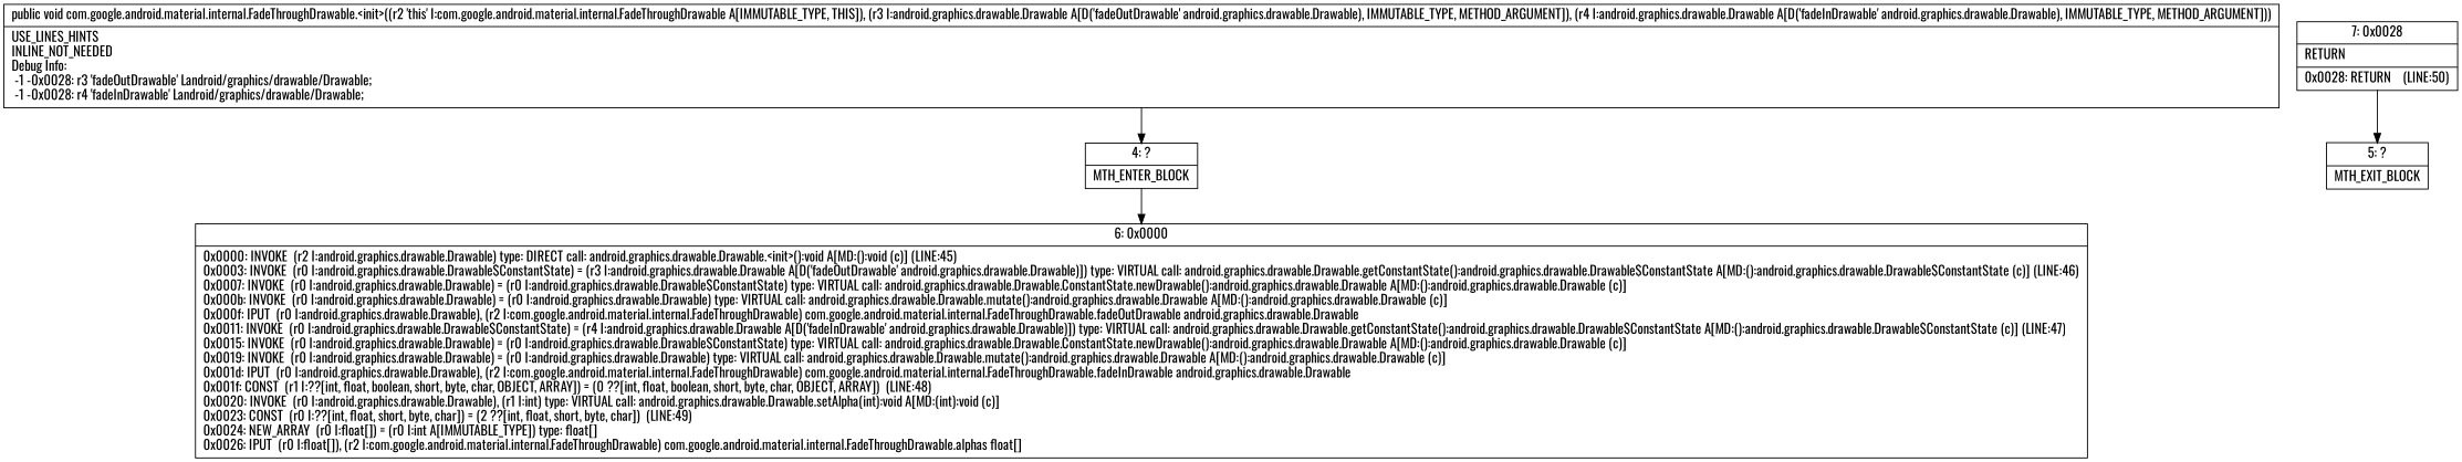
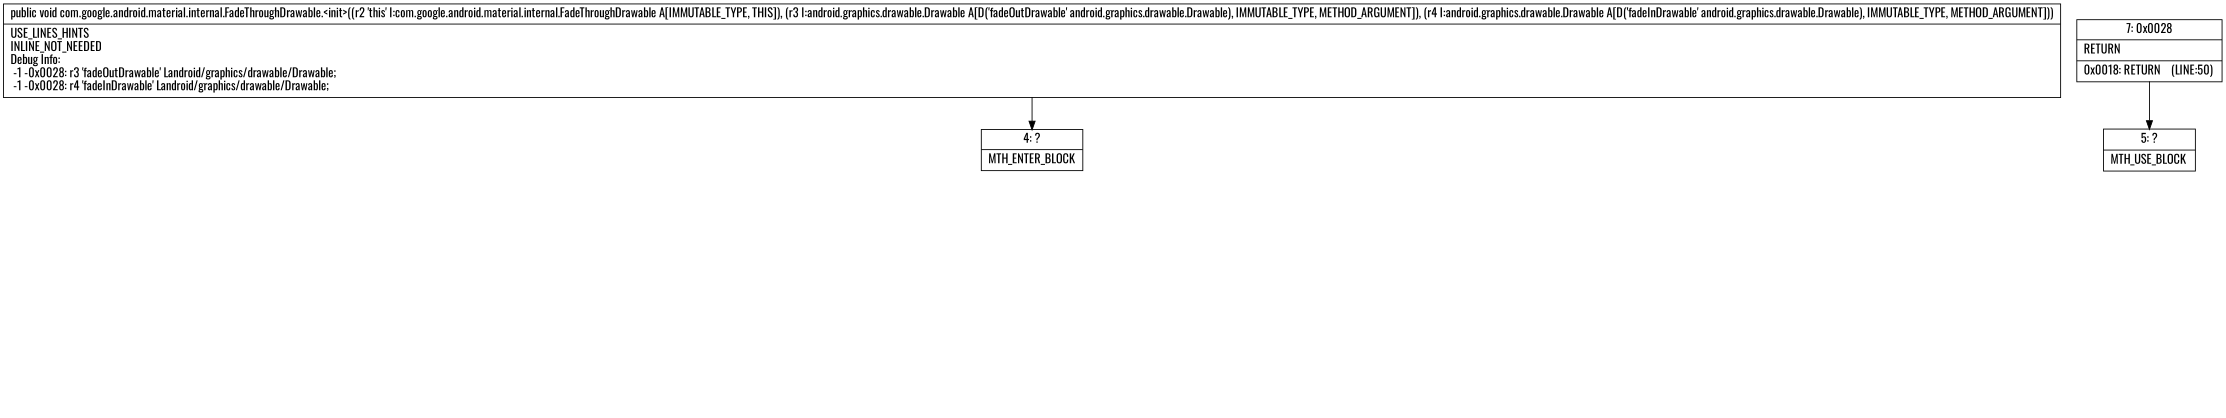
  digraph {
    fontname=Oswald
    node [fontname=Oswald shape=record]
    edge [fontname=Oswald]
    n1 [label="{4\:\ ?|MTH_ENTER_BLOCK\l}"]
-   n2 [label="{6\:\ 0x0000|0x0000: INVOKE  (r2 I:android.graphics.drawable.Drawable) type: DIRECT call: android.graphics.drawable.Drawable.\<init\>():void A[MD:():void (c)] (LINE:45)\l0x0003: INVOKE  (r0 I:android.graphics.drawable.Drawable$ConstantState) = (r3 I:android.graphics.drawable.Drawable A[D('fadeOutDrawable' android.graphics.drawable.Drawable)]) type: VIRTUAL call: android.graphics.drawable.Drawable.getConstantState():android.graphics.drawable.Drawable$ConstantState A[MD:():android.graphics.drawable.Drawable$ConstantState (c)] (LINE:46)\l0x0007: INVOKE  (r0 I:android.graphics.drawable.Drawable) = (r0 I:android.graphics.drawable.Drawable$ConstantState) type: VIRTUAL call: android.graphics.drawable.Drawable.ConstantState.newDrawable():android.graphics.drawable.Drawable A[MD:():android.graphics.drawable.Drawable (c)]\l0x000b: INVOKE  (r0 I:android.graphics.drawable.Drawable) = (r0 I:android.graphics.drawable.Drawable) type: VIRTUAL call: android.graphics.drawable.Drawable.mutate():android.graphics.drawable.Drawable A[MD:():android.graphics.drawable.Drawable (c)]\l0x000f: IPUT  (r0 I:android.graphics.drawable.Drawable), (r2 I:com.google.android.material.internal.FadeThroughDrawable) com.google.android.material.internal.FadeThroughDrawable.fadeOutDrawable android.graphics.drawable.Drawable \l0x0011: INVOKE  (r0 I:android.graphics.drawable.Drawable$ConstantState) = (r4 I:android.graphics.drawable.Drawable A[D('fadeInDrawable' android.graphics.drawable.Drawable)]) type: VIRTUAL call: android.graphics.drawable.Drawable.getConstantState():android.graphics.drawable.Drawable$ConstantState A[MD:():android.graphics.drawable.Drawable$ConstantState (c)] (LINE:47)\l0x0015: INVOKE  (r0 I:android.graphics.drawable.Drawable) = (r0 I:android.graphics.drawable.Drawable$ConstantState) type: VIRTUAL call: android.graphics.drawable.Drawable.ConstantState.newDrawable():android.graphics.drawable.Drawable A[MD:():android.graphics.drawable.Drawable (c)]\l0x0019: INVOKE  (r0 I:android.graphics.drawable.Drawable) = (r0 I:android.graphics.drawable.Drawable) type: VIRTUAL call: android.graphics.drawable.Drawable.mutate():android.graphics.drawable.Drawable A[MD:():android.graphics.drawable.Drawable (c)]\l0x001d: IPUT  (r0 I:android.graphics.drawable.Drawable), (r2 I:com.google.android.material.internal.FadeThroughDrawable) com.google.android.material.internal.FadeThroughDrawable.fadeInDrawable android.graphics.drawable.Drawable \l0x001f: CONST  (r1 I:??[int, float, boolean, short, byte, char, OBJECT, ARRAY]) = (0 ??[int, float, boolean, short, byte, char, OBJECT, ARRAY])  (LINE:48)\l0x0020: INVOKE  (r0 I:android.graphics.drawable.Drawable), (r1 I:int) type: VIRTUAL call: android.graphics.drawable.Drawable.setAlpha(int):void A[MD:(int):void (c)]\l0x0023: CONST  (r0 I:??[int, float, short, byte, char]) = (2 ??[int, float, short, byte, char])  (LINE:49)\l0x0024: NEW_ARRAY  (r0 I:float[]) = (r0 I:int A[IMMUTABLE_TYPE]) type: float[] \l0x0026: IPUT  (r0 I:float[]), (r2 I:com.google.android.material.internal.FadeThroughDrawable) com.google.android.material.internal.FadeThroughDrawable.alphas float[] \l}"]
-   n3 [label="{7\:\ 0x0028|RETURN\l|0x0028: RETURN    (LINE:50)\l}"]
-   n4 [label="{5\:\ ?|MTH_EXIT_BLOCK\l}"]
+   n3 [label="{7\:\ 0x0028|RETURN\l|0x0018: RETURN    (LINE:50)\l}"]
+   n4 [label="{5\:\ ?|MTH_USE_BLOCK\l}"]
    n5 [label="{public void com.google.android.material.internal.FadeThroughDrawable.\<init\>((r2 'this' I:com.google.android.material.internal.FadeThroughDrawable A[IMMUTABLE_TYPE, THIS]), (r3 I:android.graphics.drawable.Drawable A[D('fadeOutDrawable' android.graphics.drawable.Drawable), IMMUTABLE_TYPE, METHOD_ARGUMENT]), (r4 I:android.graphics.drawable.Drawable A[D('fadeInDrawable' android.graphics.drawable.Drawable), IMMUTABLE_TYPE, METHOD_ARGUMENT]))  | USE_LINES_HINTS\lINLINE_NOT_NEEDED\lDebug Info:\l  \-1 \-0x0028: r3 'fadeOutDrawable' Landroid\/graphics\/drawable\/Drawable;\l  \-1 \-0x0028: r4 'fadeInDrawable' Landroid\/graphics\/drawable\/Drawable;\l}"]
-   n1 -> n2
    n3 -> n4
    n5 -> n1
  }
